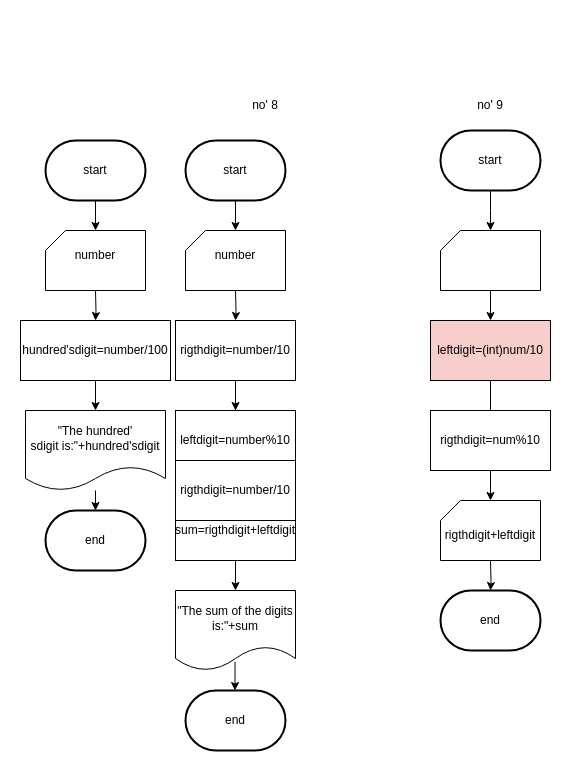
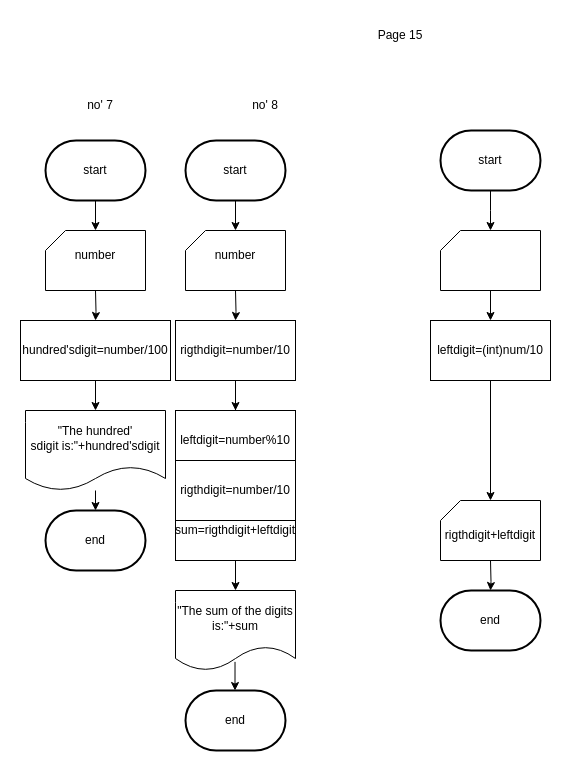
  <mxCell id="0" />
  <mxCell id="1" parent="0" />
+ <mxCell id="2" value="Page 15" style="text;html=1;align=center;verticalAlign=middle;whiteSpace=wrap;rounded=0;" parent="1" vertex="1"><mxGeometry x="370" y="20" width="60" height="30" as="geometry" /></mxCell>
+ <mxCell id="3" value="no' 7" style="text;html=1;align=center;verticalAlign=middle;whiteSpace=wrap;rounded=0;" parent="1" vertex="1"><mxGeometry x="70" y="90" width="60" height="30" as="geometry" /></mxCell>
  <mxCell id="4" value="no' 8" style="text;html=1;align=center;verticalAlign=middle;whiteSpace=wrap;rounded=0;" parent="1" vertex="1"><mxGeometry x="235" y="90" width="60" height="30" as="geometry" /></mxCell>
  <mxCell id="5" value="start" style="strokeWidth=2;html=1;shape=mxgraph.flowchart.terminator;whiteSpace=wrap;" parent="1" vertex="1"><mxGeometry x="45" y="140" width="100" height="60" as="geometry" /></mxCell>
  <mxCell id="6" value="" style="verticalLabelPosition=bottom;verticalAlign=top;html=1;shape=card;whiteSpace=wrap;size=20;arcSize=12;" parent="1" vertex="1"><mxGeometry x="45" y="230" width="100" height="60" as="geometry" /></mxCell>
  <mxCell id="7" value="" style="edgeStyle=orthogonalEdgeStyle;rounded=0;orthogonalLoop=1;jettySize=auto;html=1;" parent="1" source="5" target="6" edge="1"><mxGeometry relative="1" as="geometry" /></mxCell>
  <mxCell id="8" value="" style="edgeStyle=orthogonalEdgeStyle;rounded=0;orthogonalLoop=1;jettySize=auto;html=1;" parent="1" target="10" edge="1"><mxGeometry relative="1" as="geometry"><mxPoint x="95" y="290" as="sourcePoint" /></mxGeometry></mxCell>
  <mxCell id="9" value="number" style="text;html=1;align=center;verticalAlign=middle;whiteSpace=wrap;rounded=0;" parent="1" vertex="1"><mxGeometry x="65" y="240" width="60" height="30" as="geometry" /></mxCell>
  <mxCell id="10" value="hundred'sdigit=number/100" style="rounded=0;whiteSpace=wrap;html=1;" parent="1" vertex="1"><mxGeometry x="20" y="320" width="150" height="60" as="geometry" /></mxCell>
  <mxCell id="11" value="&quot;The hundred' sdigit&amp;nbsp;is:&quot;+hundred'sdigit" style="shape=document;whiteSpace=wrap;html=1;boundedLbl=1;" parent="1" vertex="1"><mxGeometry x="25" y="410" width="140" height="80" as="geometry" /></mxCell>
  <mxCell id="12" value="" style="edgeStyle=orthogonalEdgeStyle;rounded=0;orthogonalLoop=1;jettySize=auto;html=1;" parent="1" source="10" target="11" edge="1"><mxGeometry relative="1" as="geometry" /></mxCell>
  <mxCell id="13" value="" style="endArrow=classic;html=1;rounded=0;" parent="1" target="14" edge="1"><mxGeometry width="50" height="50" relative="1" as="geometry"><mxPoint x="95" y="490" as="sourcePoint" /><mxPoint x="103" y="610" as="targetPoint" /></mxGeometry></mxCell>
  <mxCell id="14" value="end" style="strokeWidth=2;html=1;shape=mxgraph.flowchart.terminator;whiteSpace=wrap;" parent="1" vertex="1"><mxGeometry x="45" y="510" width="100" height="60" as="geometry" /></mxCell>
  <mxCell id="15" value="start" style="strokeWidth=2;html=1;shape=mxgraph.flowchart.terminator;whiteSpace=wrap;" parent="1" vertex="1"><mxGeometry x="185" y="140" width="100" height="60" as="geometry" /></mxCell>
  <mxCell id="16" value="" style="verticalLabelPosition=bottom;verticalAlign=top;html=1;shape=card;whiteSpace=wrap;size=20;arcSize=12;" parent="1" vertex="1"><mxGeometry x="185" y="230" width="100" height="60" as="geometry" /></mxCell>
  <mxCell id="17" value="" style="edgeStyle=orthogonalEdgeStyle;rounded=0;orthogonalLoop=1;jettySize=auto;html=1;" parent="1" source="15" target="16" edge="1"><mxGeometry relative="1" as="geometry" /></mxCell>
  <mxCell id="18" value="" style="edgeStyle=orthogonalEdgeStyle;rounded=0;orthogonalLoop=1;jettySize=auto;html=1;" parent="1" target="21" edge="1"><mxGeometry relative="1" as="geometry"><mxPoint x="235" y="290" as="sourcePoint" /></mxGeometry></mxCell>
  <mxCell id="19" value="number" style="text;html=1;align=center;verticalAlign=middle;whiteSpace=wrap;rounded=0;" parent="1" vertex="1"><mxGeometry x="205" y="240" width="60" height="30" as="geometry" /></mxCell>
  <mxCell id="20" value="" style="edgeStyle=orthogonalEdgeStyle;rounded=0;orthogonalLoop=1;jettySize=auto;html=1;" edge="1" parent="1" source="21" target="43"><mxGeometry relative="1" as="geometry" /></mxCell>
  <mxCell id="21" value="rigthdigit=number/10" style="rounded=0;whiteSpace=wrap;html=1;" parent="1" vertex="1"><mxGeometry x="175" y="320" width="120" height="60" as="geometry" /></mxCell>
  <mxCell id="22" value="leftdigit=number%10" style="rounded=0;whiteSpace=wrap;html=1;" parent="1" vertex="1"><mxGeometry x="175" y="410" width="120" height="60" as="geometry" /></mxCell>
  <mxCell id="23" value="" style="edgeStyle=orthogonalEdgeStyle;rounded=0;orthogonalLoop=1;jettySize=auto;html=1;" parent="1" source="21" target="22" edge="1"><mxGeometry relative="1" as="geometry" /></mxCell>
  <mxCell id="24" value="sum=rigthdigit+leftdigit" style="rounded=0;whiteSpace=wrap;html=1;" parent="1" vertex="1"><mxGeometry x="175" y="500" width="120" height="60" as="geometry" /></mxCell>
  <mxCell id="25" value="" style="edgeStyle=orthogonalEdgeStyle;rounded=0;orthogonalLoop=1;jettySize=auto;html=1;dashed=1;" parent="1" source="22" target="24" edge="1"><mxGeometry relative="1" as="geometry" /></mxCell>
  <mxCell id="26" value="&quot;The sum of the digits is:&quot;+sum" style="shape=document;whiteSpace=wrap;html=1;boundedLbl=1;" parent="1" vertex="1"><mxGeometry x="175" y="590" width="120" height="80" as="geometry" /></mxCell>
  <mxCell id="27" value="" style="edgeStyle=orthogonalEdgeStyle;rounded=0;orthogonalLoop=1;jettySize=auto;html=1;" parent="1" source="24" target="26" edge="1"><mxGeometry relative="1" as="geometry" /></mxCell>
  <mxCell id="28" value="end" style="strokeWidth=2;html=1;shape=mxgraph.flowchart.terminator;whiteSpace=wrap;" parent="1" vertex="1"><mxGeometry x="185" y="690" width="100" height="60" as="geometry" /></mxCell>
  <mxCell id="29" value="" style="edgeStyle=orthogonalEdgeStyle;rounded=0;orthogonalLoop=1;jettySize=auto;html=1;exitX=0.496;exitY=0.892;exitDx=0;exitDy=0;exitPerimeter=0;" parent="1" source="26" target="28" edge="1"><mxGeometry relative="1" as="geometry" /></mxCell>
  <mxCell id="30" value="" style="group" vertex="1" connectable="0" parent="1"><mxGeometry x="430" y="90" width="120" height="560" as="geometry" /></mxCell>
  <mxCell id="31" value="" style="verticalLabelPosition=bottom;verticalAlign=top;html=1;shape=card;whiteSpace=wrap;size=20;arcSize=12;" parent="30" vertex="1"><mxGeometry x="10" y="140" width="100" height="60" as="geometry" /></mxCell>
  <mxCell id="32" value="" style="edgeStyle=orthogonalEdgeStyle;rounded=0;orthogonalLoop=1;jettySize=auto;html=1;" edge="1" parent="30" source="38"><mxGeometry relative="1" as="geometry"><mxPoint x="60" y="140" as="targetPoint" /></mxGeometry></mxCell>
  <mxCell id="33" value="" style="edgeStyle=orthogonalEdgeStyle;rounded=0;orthogonalLoop=1;jettySize=auto;html=1;" parent="30" source="31" target="39" edge="1"><mxGeometry relative="1" as="geometry" /></mxCell>
  <mxCell id="34" value="" style="verticalLabelPosition=bottom;verticalAlign=top;html=1;shape=card;whiteSpace=wrap;size=20;arcSize=12;" parent="30" vertex="1"><mxGeometry x="10" y="410" width="100" height="60" as="geometry" /></mxCell>
  <mxCell id="35" value="" style="edgeStyle=orthogonalEdgeStyle;rounded=0;orthogonalLoop=1;jettySize=auto;html=1;" parent="30" source="39" target="34" edge="1"><mxGeometry relative="1" as="geometry" /></mxCell>
  <mxCell id="36" value="" style="edgeStyle=orthogonalEdgeStyle;rounded=0;orthogonalLoop=1;jettySize=auto;html=1;" edge="1" parent="30" target="42"><mxGeometry relative="1" as="geometry"><mxPoint x="60" y="470" as="sourcePoint" /></mxGeometry></mxCell>
- <mxCell id="37" value="no' 9" style="text;html=1;align=center;verticalAlign=middle;whiteSpace=wrap;rounded=0;" parent="30" vertex="1"><mxGeometry x="30" width="60" height="30" as="geometry" /></mxCell>
  <mxCell id="38" value="start" style="strokeWidth=2;html=1;shape=mxgraph.flowchart.terminator;whiteSpace=wrap;" parent="30" vertex="1"><mxGeometry x="10" y="40" width="100" height="60" as="geometry" /></mxCell>
- <mxCell id="39" value="leftdigit=(int)num/10" style="rounded=0;whiteSpace=wrap;html=1;fillColor=#f8cecc;" parent="30" vertex="1"><mxGeometry y="230" width="120" height="60" as="geometry" /></mxCell>
- <mxCell id="40" value="rigthdigit=num%10" style="rounded=0;whiteSpace=wrap;html=1;" parent="30" vertex="1"><mxGeometry y="320" width="120" height="60" as="geometry" /></mxCell>
+ <mxCell id="39" value="leftdigit=(int)num/10" style="rounded=0;whiteSpace=wrap;html=1;" parent="30" vertex="1"><mxGeometry y="230" width="120" height="60" as="geometry" /></mxCell>
  <mxCell id="41" value="rigthdigit+leftdigit" style="text;html=1;align=center;verticalAlign=middle;whiteSpace=wrap;rounded=0;" parent="30" vertex="1"><mxGeometry x="30" y="430" width="60" height="30" as="geometry" /></mxCell>
  <mxCell id="42" value="end" style="strokeWidth=2;html=1;shape=mxgraph.flowchart.terminator;whiteSpace=wrap;" parent="30" vertex="1"><mxGeometry x="10" y="500" width="100" height="60" as="geometry" /></mxCell>
  <mxCell id="43" value="rigthdigit=number/10" style="rounded=0;whiteSpace=wrap;html=1;" vertex="1" parent="1"><mxGeometry x="175" y="460" width="120" height="60" as="geometry" /></mxCell>
